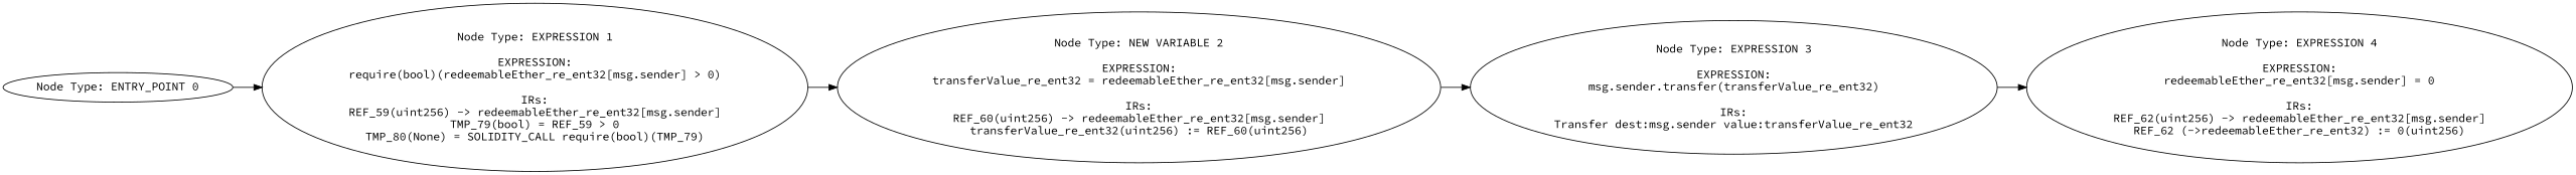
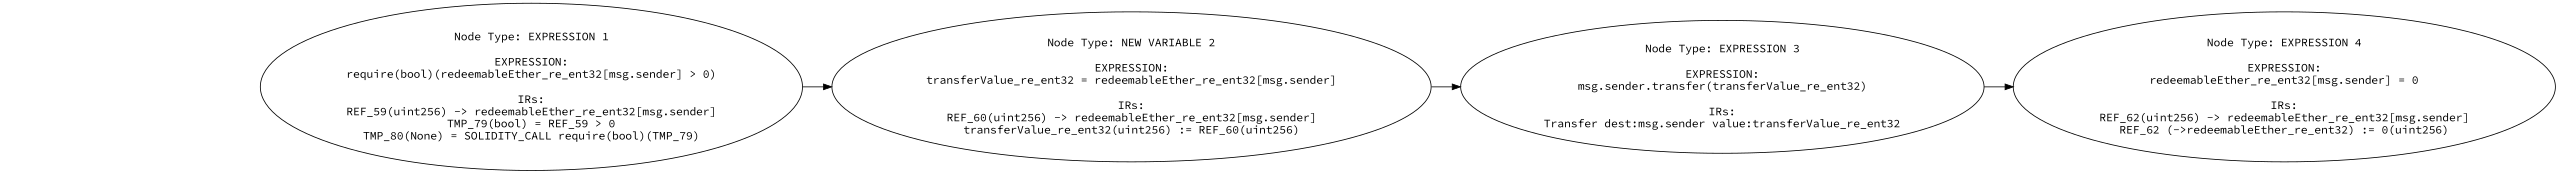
  digraph {
    rankdir=LR
    fontname="Source Code Pro"
    node [fontname="Source Code Pro"]
    edge [fontname="Source Code Pro"]
-   n1 [label="Node Type: ENTRY_POINT 0\n"]
    n2 [label="Node Type: EXPRESSION 1\n\nEXPRESSION:\nrequire(bool)(redeemableEther_re_ent32[msg.sender] > 0)\n\nIRs:\nREF_59(uint256) -> redeemableEther_re_ent32[msg.sender]\nTMP_79(bool) = REF_59 > 0\nTMP_80(None) = SOLIDITY_CALL require(bool)(TMP_79)"]
    n3 [label="Node Type: NEW VARIABLE 2\n\nEXPRESSION:\ntransferValue_re_ent32 = redeemableEther_re_ent32[msg.sender]\n\nIRs:\nREF_60(uint256) -> redeemableEther_re_ent32[msg.sender]\ntransferValue_re_ent32(uint256) := REF_60(uint256)"]
    n4 [label="Node Type: EXPRESSION 3\n\nEXPRESSION:\nmsg.sender.transfer(transferValue_re_ent32)\n\nIRs:\nTransfer dest:msg.sender value:transferValue_re_ent32"]
    n5 [label="Node Type: EXPRESSION 4\n\nEXPRESSION:\nredeemableEther_re_ent32[msg.sender] = 0\n\nIRs:\nREF_62(uint256) -> redeemableEther_re_ent32[msg.sender]\nREF_62 (->redeemableEther_re_ent32) := 0(uint256)"]
-   n1 -> n2
    n2 -> n3
    n3 -> n4
    n4 -> n5
  }
